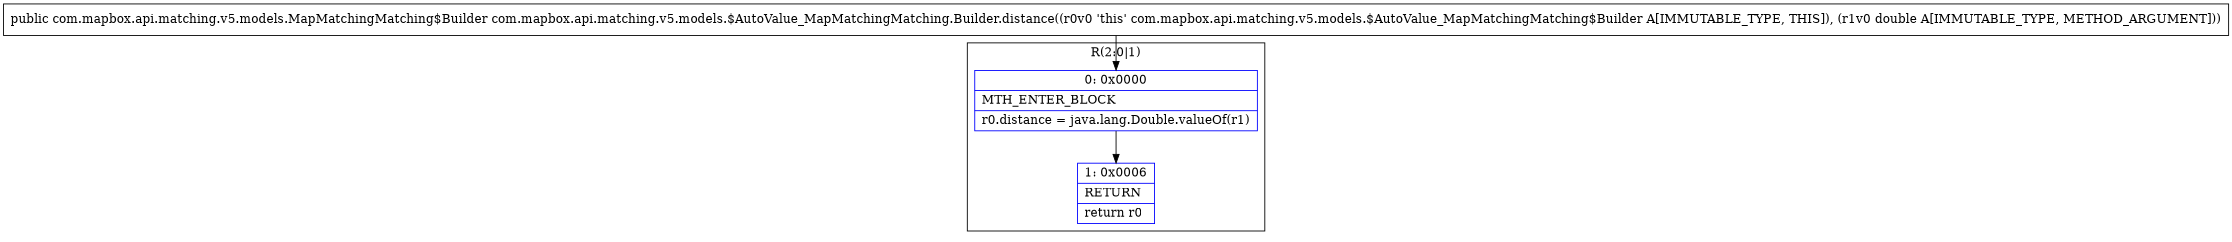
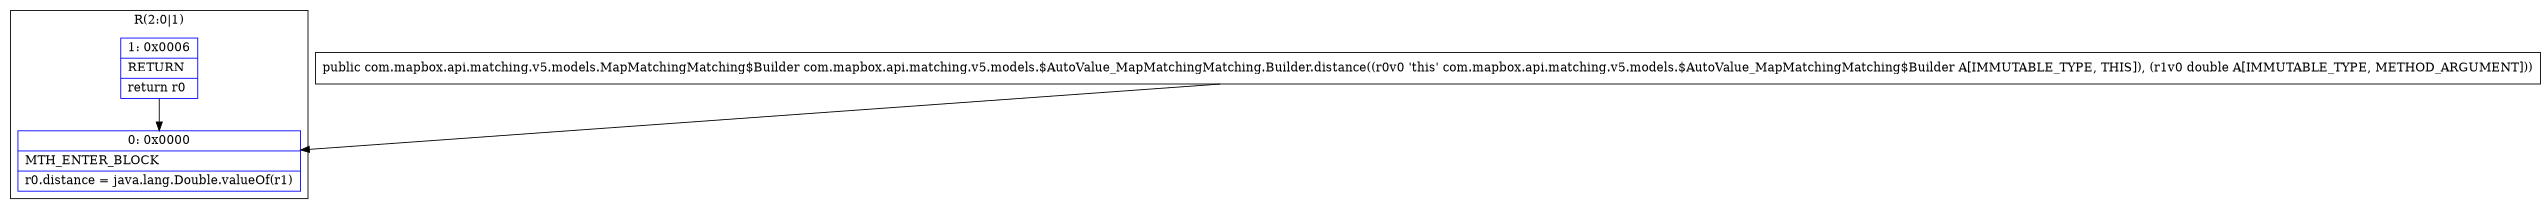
  digraph {
    node [color=blue shape=record]
    n1 [label="{0\:\ 0x0000|MTH_ENTER_BLOCK\l|r0.distance = java.lang.Double.valueOf(r1)\l}"]
    n2 [label="{1\:\ 0x0006|RETURN\l|return r0\l}"]
    n3 [label="{public com.mapbox.api.matching.v5.models.MapMatchingMatching$Builder com.mapbox.api.matching.v5.models.$AutoValue_MapMatchingMatching.Builder.distance((r0v0 'this' com.mapbox.api.matching.v5.models.$AutoValue_MapMatchingMatching$Builder A[IMMUTABLE_TYPE, THIS]), (r1v0 double A[IMMUTABLE_TYPE, METHOD_ARGUMENT])) }" color=""]
    subgraph cluster_1 {
      label="R(2:0|1)"
      n1
      n2
    }
-   n1 -> n2
+   n2 -> n1
    n3 -> n1
  }
